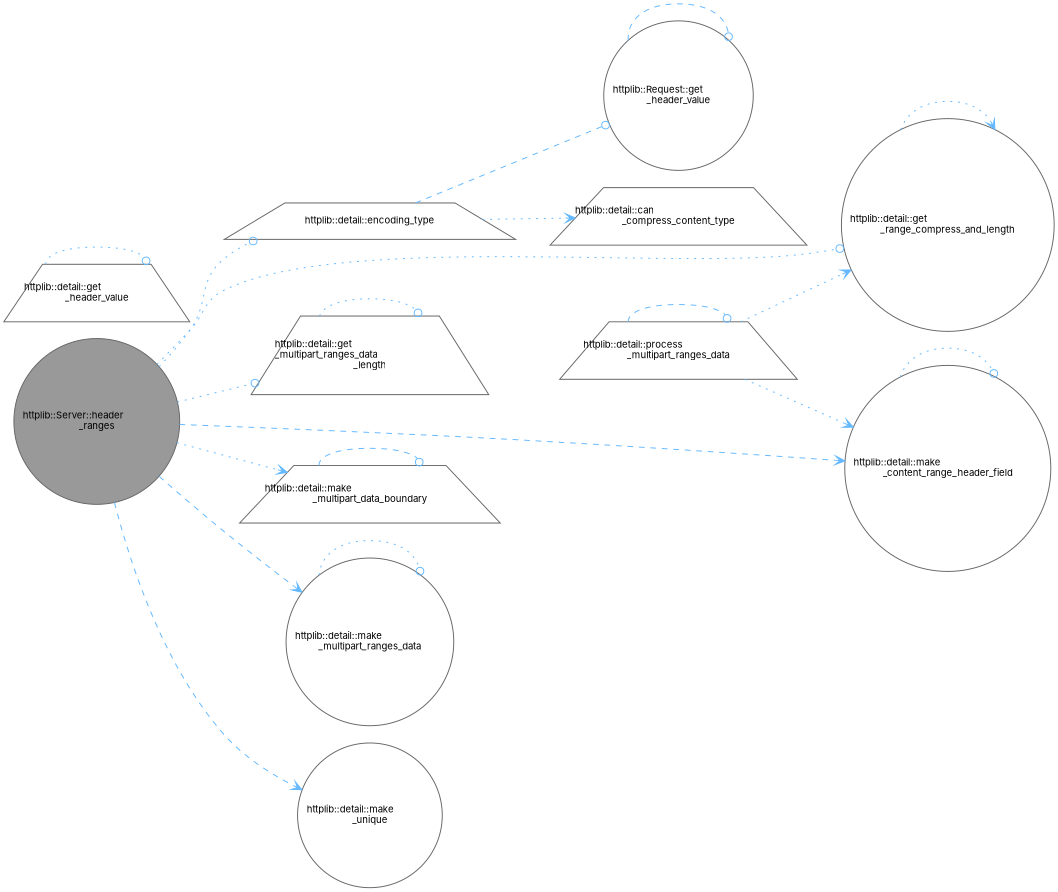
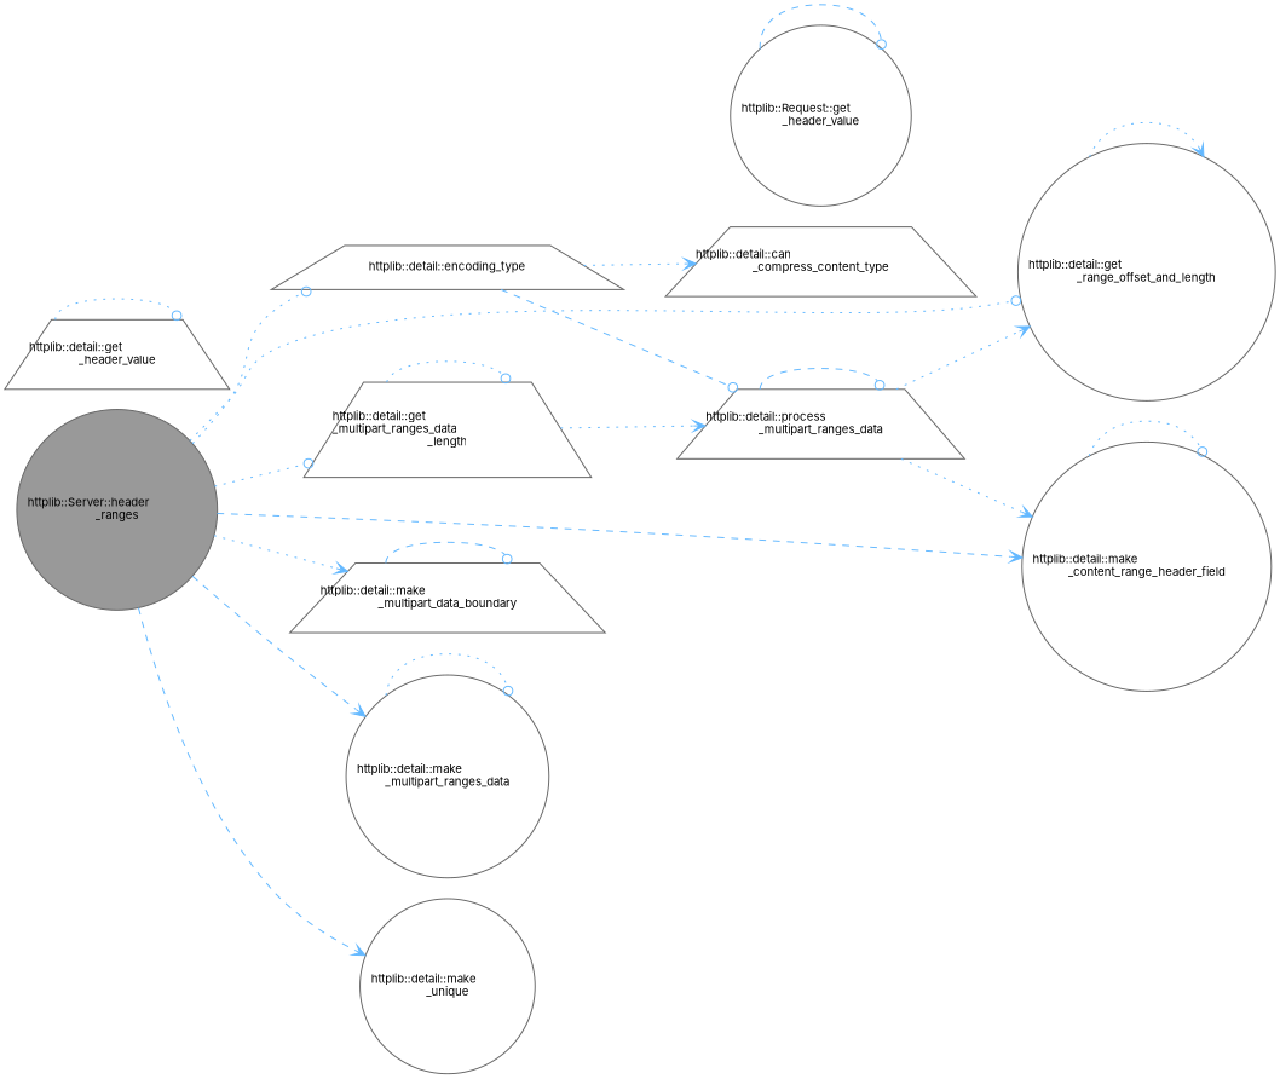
  digraph {
    fontname=Inter
    rankdir=LR
    node [color=grey40 fillcolor=white fontname=Inter fontsize=10 shape=circle style=filled]
    edge [arrowhead=odot color=steelblue1 fontname=Inter fontsize=10 labelfontname=Helvetica labelfontsize=10 style=dotted]
    n1 [color=gray40 fillcolor=grey60 fontcolor=black height=0.2 label="httplib::Server::header\l_ranges" width=0.4]
    n2 [height=0.2 label="httplib::detail::encoding_type" shape=trapezium width=0.4]
    n3 [height=0.2 label="httplib::detail::get\l_multipart_ranges_data\l_length" shape=trapezium width=0.4]
-   n4 [height=0.2 label="httplib::detail::get\l_range_compress_and_length" width=0.4]
+   n4 [height=0.2 label="httplib::detail::get\l_range_offset_and_length" width=0.4]
    n5 [height=0.2 label="httplib::detail::make\l_content_range_header_field" width=0.4]
    n6 [height=0.2 label="httplib::detail::make\l_multipart_data_boundary" shape=trapezium width=0.4]
    n7 [height=0.2 label="httplib::detail::make\l_multipart_ranges_data" width=0.4]
    n8 [height=0.2 label="httplib::detail::make\l_unique" width=0.4]
    n9 [height=0.2 label="httplib::detail::can\l_compress_content_type" shape=trapezium width=0.4]
    n10 [height=0.2 label="httplib::Request::get\l_header_value" width=0.4]
    n11 [height=0.2 label="httplib::detail::process\l_multipart_ranges_data" shape=trapezium width=0.4]
    n12 [height=0.2 label="httplib::detail::get\l_header_value" shape=trapezium width=0.4]
    n1 -> n2
    n1 -> n3
    n1 -> n4
    n1 -> n5 [arrowhead=vee style=dashed]
    n1 -> n6 [arrowhead=vee]
    n1 -> n7 [arrowhead=vee style=dashed]
    n1 -> n8 [arrowhead=vee style=dashed]
    n2 -> n9 [arrowhead=vee]
-   n2 -> n10 [style=dashed]
+   n2 -> n11 [style=dashed]
    n3 -> n3
+   n3 -> n11 [arrowhead=vee]
    n4 -> n4 [arrowhead=vee]
    n5 -> n5
    n6 -> n6 [style=dashed]
    n7 -> n7
    n10 -> n10 [style=dashed]
    n11 -> n4 [arrowhead=vee]
    n11 -> n5 [arrowhead=vee]
    n11 -> n11 [style=dashed]
    n12 -> n12
  }
